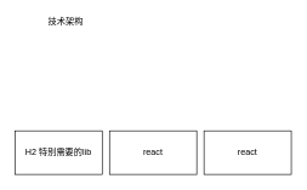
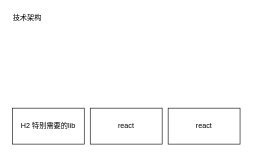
  <mxCell id="0" />
  <mxCell id="1" parent="0" />
  <mxCell id="2" value="react" style="rounded=0;whiteSpace=wrap;html=1;" vertex="1" parent="1"><mxGeometry x="150" y="180" width="120" height="60" as="geometry" /></mxCell>
- <mxCell id="3" value="技术架构" style="text;html=1;strokeColor=none;fillColor=none;align=center;verticalAlign=middle;whiteSpace=wrap;rounded=0;" vertex="1" parent="1"><mxGeometry x="50" y="20" width="80" height="20" as="geometry" /></mxCell>
+ <mxCell id="3" value="技术架构" style="text;html=1;strokeColor=none;fillColor=none;align=center;verticalAlign=middle;whiteSpace=wrap;rounded=0;" vertex="1" parent="1"><mxGeometry x="5" y="20" width="80" height="20" as="geometry" /></mxCell>
  <mxCell id="4" value="H2 特别需要的lib" style="rounded=0;whiteSpace=wrap;html=1;" vertex="1" parent="1"><mxGeometry x="20" y="180" width="120" height="60" as="geometry" /></mxCell>
  <mxCell id="5" value="react" style="rounded=0;whiteSpace=wrap;html=1;" vertex="1" parent="1"><mxGeometry x="280" y="180" width="120" height="60" as="geometry" /></mxCell>
